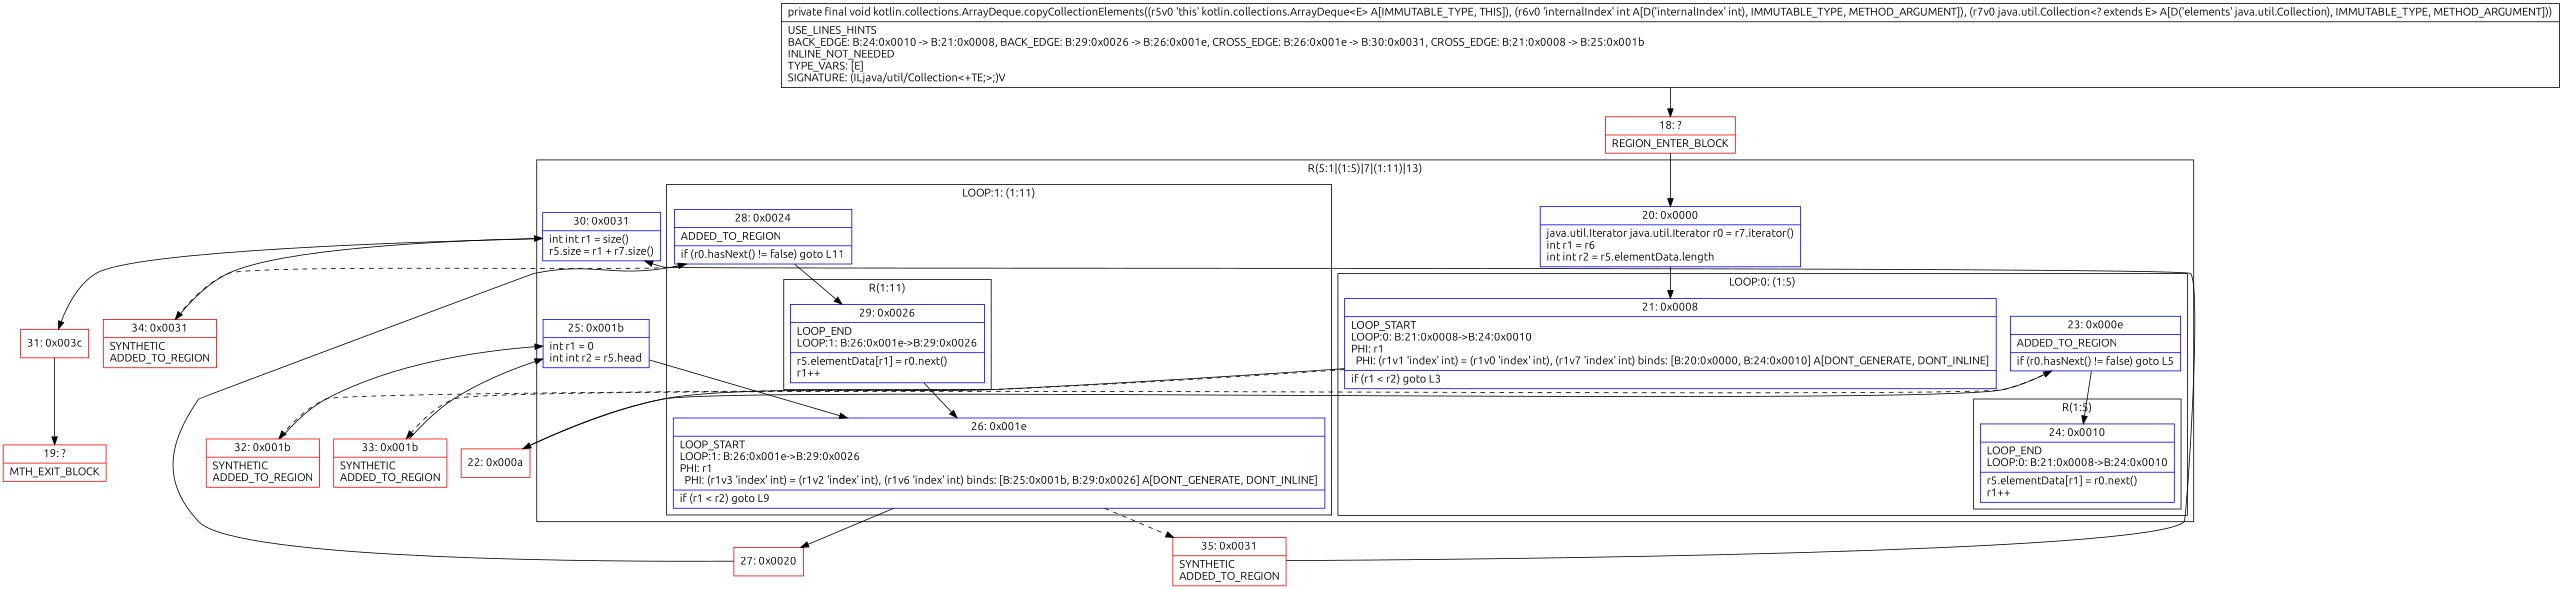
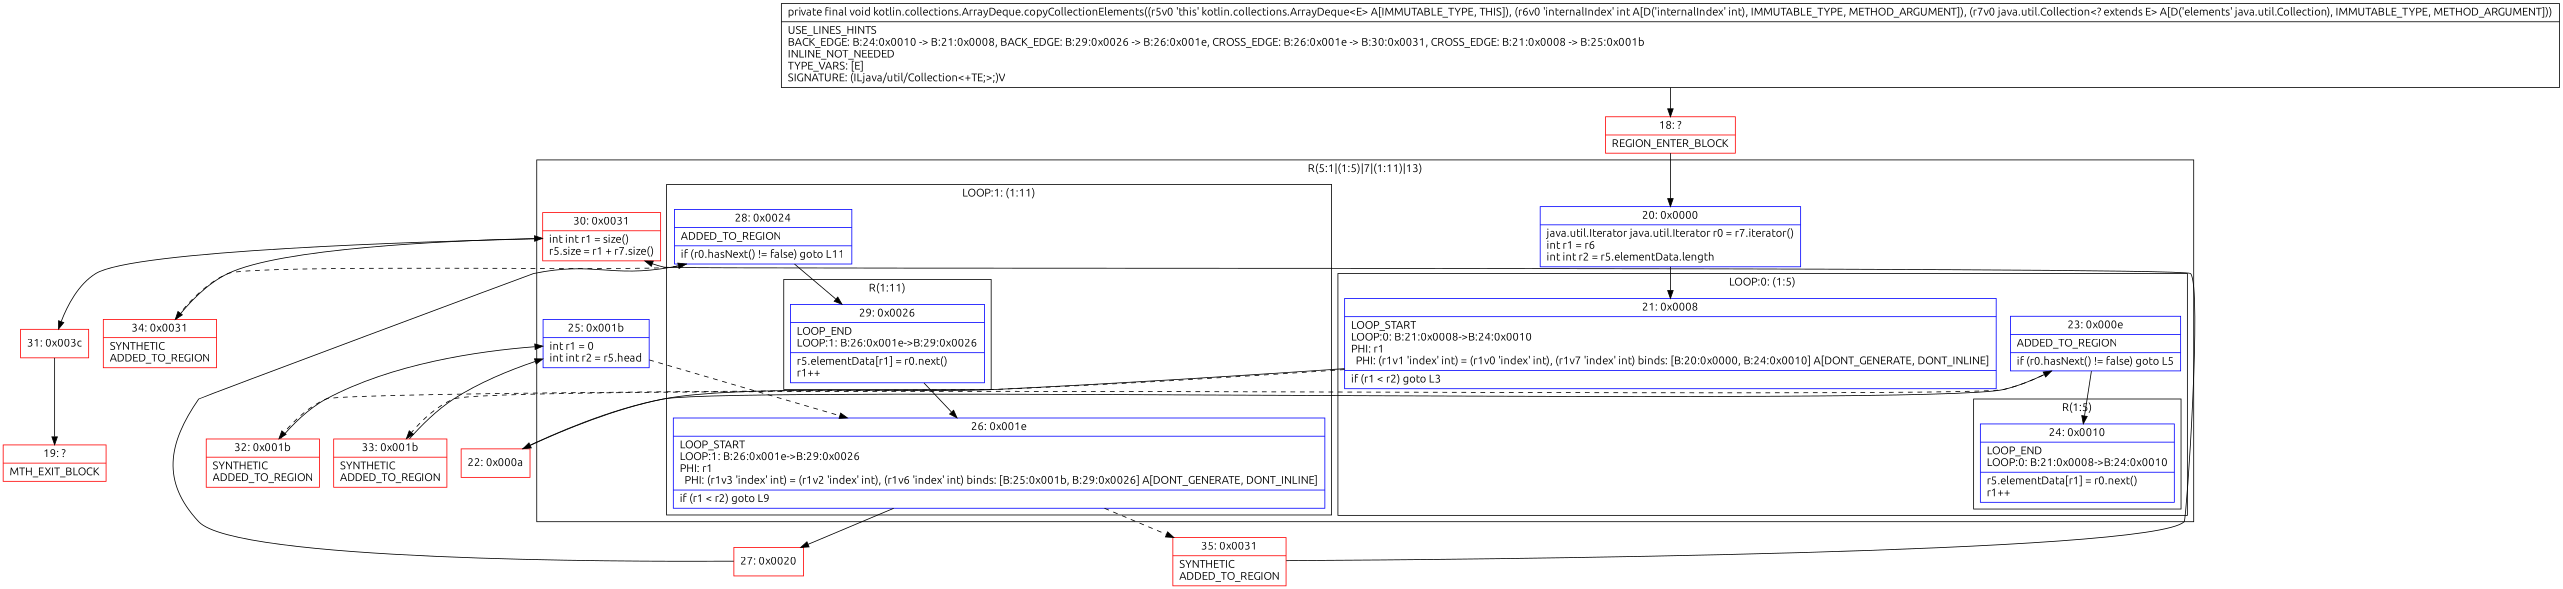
  digraph {
    fontname=Ubuntu
    node [color=blue fontname=Ubuntu shape=record]
    edge [fontname=Ubuntu]
    n1 [label="{24\:\ 0x0010|LOOP_END\lLOOP:0: B:21:0x0008\-\>B:24:0x0010\l|r5.elementData[r1] = r0.next()\lr1++\l}"]
    n2 [label="{21\:\ 0x0008|LOOP_START\lLOOP:0: B:21:0x0008\-\>B:24:0x0010\lPHI: r1 \l  PHI: (r1v1 'index' int) = (r1v0 'index' int), (r1v7 'index' int) binds: [B:20:0x0000, B:24:0x0010] A[DONT_GENERATE, DONT_INLINE]\l|if (r1 \< r2) goto L3\l}"]
    n3 [label="{23\:\ 0x000e|ADDED_TO_REGION\l|if (r0.hasNext() != false) goto L5\l}"]
    n4 [label="{29\:\ 0x0026|LOOP_END\lLOOP:1: B:26:0x001e\-\>B:29:0x0026\l|r5.elementData[r1] = r0.next()\lr1++\l}"]
    n5 [label="{26\:\ 0x001e|LOOP_START\lLOOP:1: B:26:0x001e\-\>B:29:0x0026\lPHI: r1 \l  PHI: (r1v3 'index' int) = (r1v2 'index' int), (r1v6 'index' int) binds: [B:25:0x001b, B:29:0x0026] A[DONT_GENERATE, DONT_INLINE]\l|if (r1 \< r2) goto L9\l}"]
    n6 [label="{28\:\ 0x0024|ADDED_TO_REGION\l|if (r0.hasNext() != false) goto L11\l}"]
    n7 [label="{20\:\ 0x0000|java.util.Iterator java.util.Iterator r0 = r7.iterator()\lint r1 = r6\lint int r2 = r5.elementData.length\l}"]
    n8 [label="{25\:\ 0x001b|int r1 = 0\lint int r2 = r5.head\l}"]
-   n9 [label="{30\:\ 0x0031|int int r1 = size()\lr5.size = r1 + r7.size()\l}"]
+   n9 [color=red label="{30\:\ 0x0031|int int r1 = size()\lr5.size = r1 + r7.size()\l}"]
    n10 [color=red label="{22\:\ 0x000a}"]
    n11 [color=red label="{32\:\ 0x001b|SYNTHETIC\lADDED_TO_REGION\l}"]
    n12 [color=red label="{33\:\ 0x001b|SYNTHETIC\lADDED_TO_REGION\l}"]
    n13 [color=red label="{27\:\ 0x0020}"]
    n14 [color=red label="{35\:\ 0x0031|SYNTHETIC\lADDED_TO_REGION\l}"]
    n15 [color=red label="{34\:\ 0x0031|SYNTHETIC\lADDED_TO_REGION\l}"]
    n16 [color=red label="{31\:\ 0x003c}"]
    n17 [color=red label="{19\:\ ?|MTH_EXIT_BLOCK\l}"]
    n18 [color=red label="{18\:\ ?|REGION_ENTER_BLOCK\l}"]
    n19 [label="{private final void kotlin.collections.ArrayDeque.copyCollectionElements((r5v0 'this' kotlin.collections.ArrayDeque\<E\> A[IMMUTABLE_TYPE, THIS]), (r6v0 'internalIndex' int A[D('internalIndex' int), IMMUTABLE_TYPE, METHOD_ARGUMENT]), (r7v0 java.util.Collection\<? extends E\> A[D('elements' java.util.Collection), IMMUTABLE_TYPE, METHOD_ARGUMENT]))  | USE_LINES_HINTS\lBACK_EDGE: B:24:0x0010 \-\> B:21:0x0008, BACK_EDGE: B:29:0x0026 \-\> B:26:0x001e, CROSS_EDGE: B:26:0x001e \-\> B:30:0x0031, CROSS_EDGE: B:21:0x0008 \-\> B:25:0x001b\lINLINE_NOT_NEEDED\lTYPE_VARS: [E]\lSIGNATURE: (ILjava\/util\/Collection\<+TE;\>;)V\l}" color=""]
    subgraph cluster_1 {
      label="R(5:1|(1:5)|7|(1:11)|13)"
      n7
      n8
      n9
      subgraph cluster_2 {
        label="LOOP:0: (1:5)"
        n2
        n3
        subgraph cluster_3 {
          label="R(1:5)"
          n1
        }
      }
      subgraph cluster_4 {
        label="LOOP:1: (1:11)"
        n5
        n6
        subgraph cluster_5 {
          label="R(1:11)"
          n4
        }
      }
    }
    n2 -> n10
    n2 -> n11 [style=dashed]
    n3 -> n1
    n3 -> n12 [style=dashed]
    n4 -> n5
    n5 -> n13
    n5 -> n14 [style=dashed]
    n6 -> n4
    n6 -> n15 [style=dashed]
    n7 -> n2
-   n8 -> n5
+   n8 -> n5 [style=dashed]
    n9 -> n16
    n10 -> n3
    n11 -> n8
    n12 -> n8
    n13 -> n6
    n14 -> n9
    n15 -> n9
    n16 -> n17
    n18 -> n7
    n19 -> n18
  }
